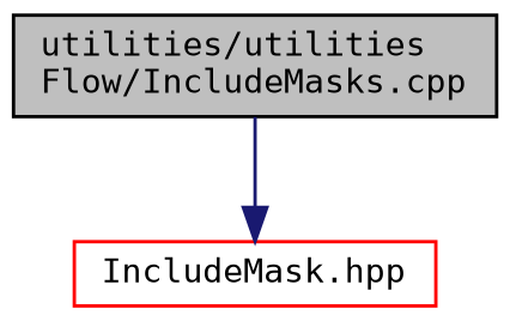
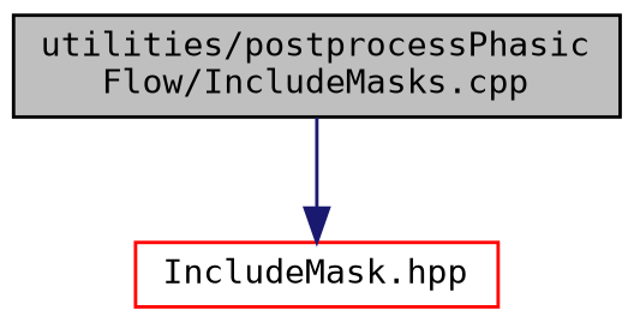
  digraph {
    fontname="DejaVu Sans Mono"
    node [fontname="DejaVu Sans Mono" fontsize=10 shape=record style=filled]
-   n1 [color=black fillcolor=grey75 fontcolor=black height=0.2 label="utilities/utilities\lFlow/IncludeMasks.cpp" width=0.4]
+   n1 [color=black fillcolor=grey75 fontcolor=black height=0.2 label="utilities/postprocessPhasic\lFlow/IncludeMasks.cpp" width=0.4]
    n2 [color=red fillcolor=white height=0.2 label="IncludeMask.hpp" width=0.4]
    n1 -> n2 [color=midnightblue fontname="DejaVu Sans Mono" fontsize=10 labelfontname=Helvetica labelfontsize=10 style=solid]
  }
